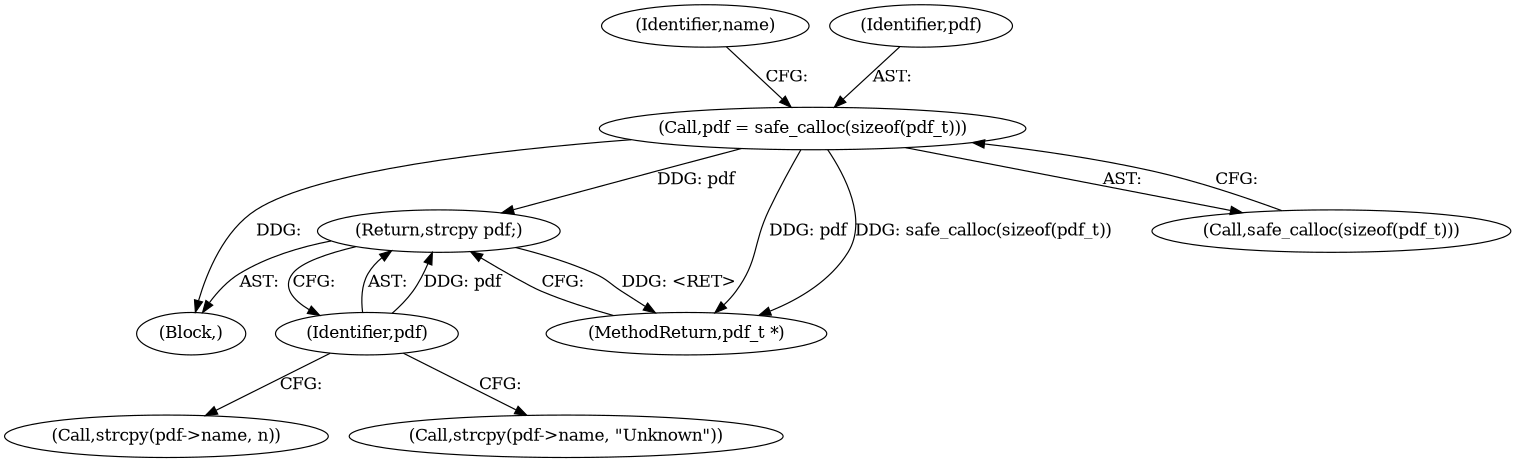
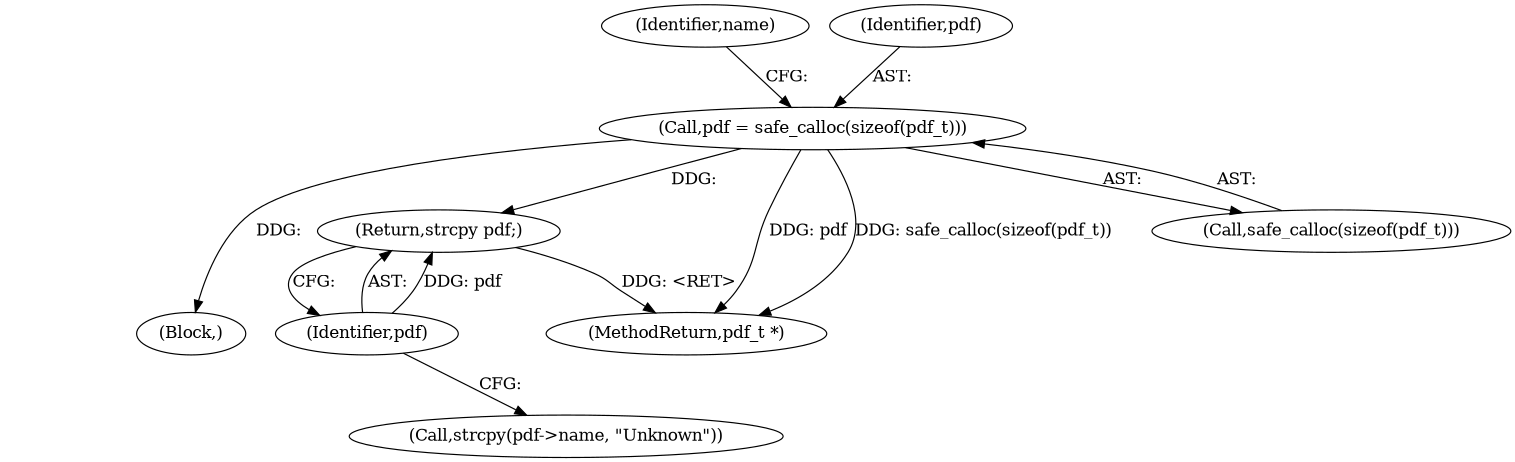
  digraph {
    n1 [label="(Return,strcpy pdf;)"]
    n2 [label="(Identifier,pdf)"]
    n3 [label="(Block,)"]
    n4 [label="(MethodReturn,pdf_t *)"]
-   n5 [label="(Call,strcpy(pdf->name, n))"]
    n6 [label="(Call,strcpy(pdf->name, \"Unknown\"))"]
    n7 [label="(Call,pdf = safe_calloc(sizeof(pdf_t)))"]
    n8 [label="(Call,safe_calloc(sizeof(pdf_t)))"]
    n9 [label="(Identifier,name)"]
    n10 [label="(Identifier,pdf)"]
    n1 -> n2 [label="CFG: "]
-   n1 -> n3 [label="AST: "]
    n1 -> n4 [label="DDG: <RET>"]
    n2 -> n1 [label="AST: "]
    n2 -> n1 [label="DDG: pdf"]
-   n2 -> n5 [label="CFG: "]
    n2 -> n6 [label="CFG: "]
-   n4 -> n1 [label="CFG: "]
-   n7 -> n1 [label="DDG: pdf"]
+   n7 -> n1 [label="DDG: "]
    n7 -> n3 [label="DDG: "]
    n7 -> n4 [label="DDG: pdf"]
    n7 -> n4 [label="DDG: safe_calloc(sizeof(pdf_t))"]
    n7 -> n8 [label="AST: "]
-   n8 -> n7 [label="CFG: "]
+   n8 -> n7 [label="AST: "]
    n9 -> n7 [label="CFG: "]
    n10 -> n7 [label="AST: "]
  }
